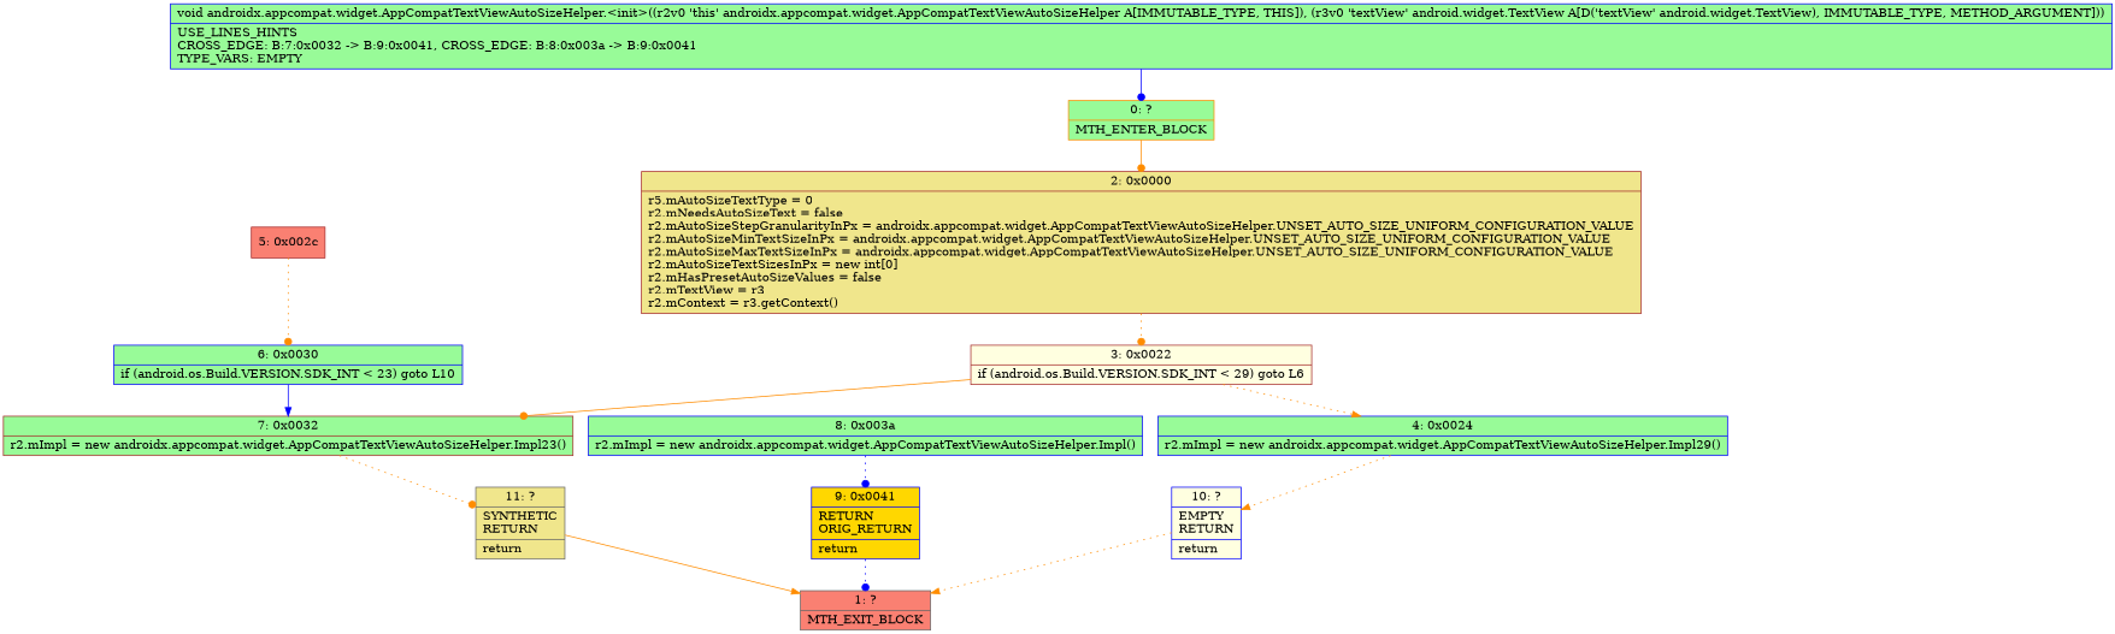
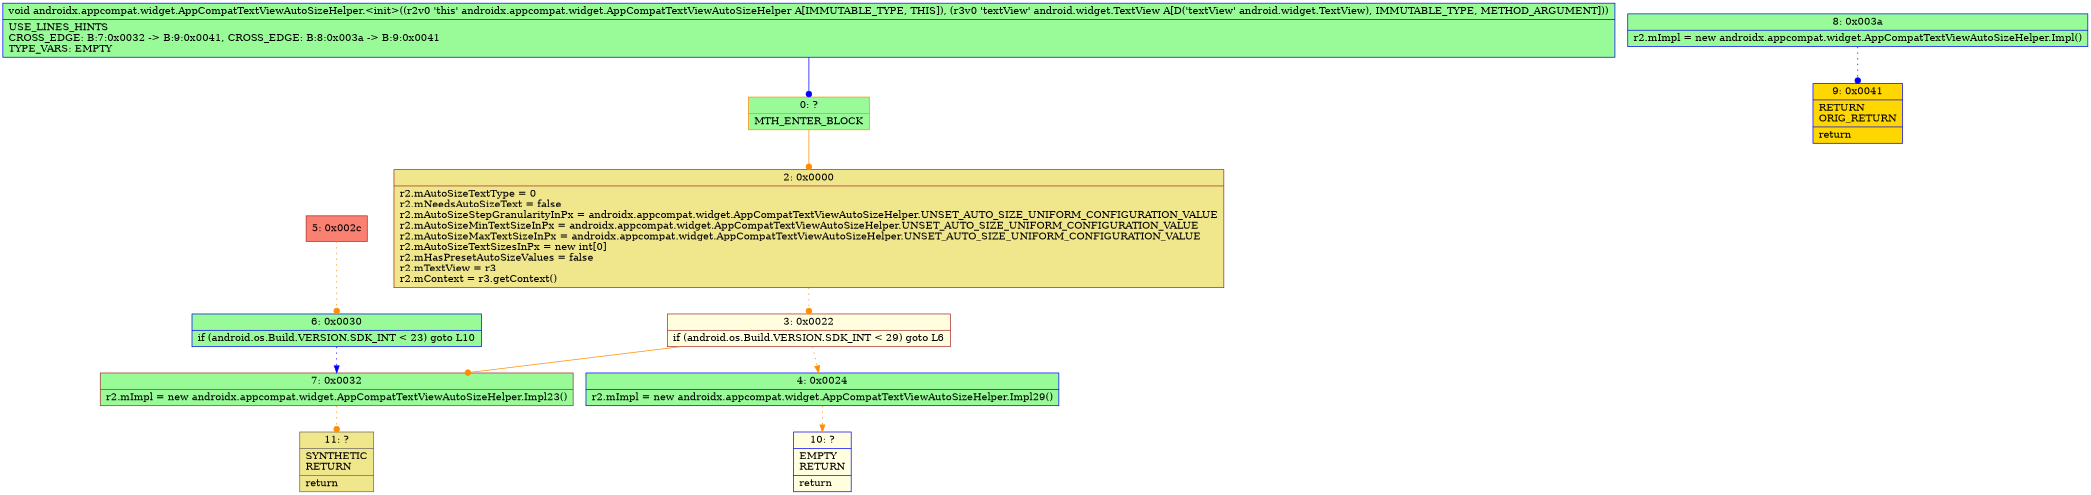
  digraph {
    node [color=blue fillcolor=palegreen shape=record style=filled]
    edge [arrowhead=dot color=darkorange style=dotted]
    n1 [color=darkorange label="{0\:\ ?|MTH_ENTER_BLOCK\l}"]
-   n2 [color=brown fillcolor=khaki label="{2\:\ 0x0000|r5.mAutoSizeTextType = 0\lr2.mNeedsAutoSizeText = false\lr2.mAutoSizeStepGranularityInPx = androidx.appcompat.widget.AppCompatTextViewAutoSizeHelper.UNSET_AUTO_SIZE_UNIFORM_CONFIGURATION_VALUE\lr2.mAutoSizeMinTextSizeInPx = androidx.appcompat.widget.AppCompatTextViewAutoSizeHelper.UNSET_AUTO_SIZE_UNIFORM_CONFIGURATION_VALUE\lr2.mAutoSizeMaxTextSizeInPx = androidx.appcompat.widget.AppCompatTextViewAutoSizeHelper.UNSET_AUTO_SIZE_UNIFORM_CONFIGURATION_VALUE\lr2.mAutoSizeTextSizesInPx = new int[0]\lr2.mHasPresetAutoSizeValues = false\lr2.mTextView = r3\lr2.mContext = r3.getContext()\l}"]
+   n2 [color=brown fillcolor=khaki label="{2\:\ 0x0000|r2.mAutoSizeTextType = 0\lr2.mNeedsAutoSizeText = false\lr2.mAutoSizeStepGranularityInPx = androidx.appcompat.widget.AppCompatTextViewAutoSizeHelper.UNSET_AUTO_SIZE_UNIFORM_CONFIGURATION_VALUE\lr2.mAutoSizeMinTextSizeInPx = androidx.appcompat.widget.AppCompatTextViewAutoSizeHelper.UNSET_AUTO_SIZE_UNIFORM_CONFIGURATION_VALUE\lr2.mAutoSizeMaxTextSizeInPx = androidx.appcompat.widget.AppCompatTextViewAutoSizeHelper.UNSET_AUTO_SIZE_UNIFORM_CONFIGURATION_VALUE\lr2.mAutoSizeTextSizesInPx = new int[0]\lr2.mHasPresetAutoSizeValues = false\lr2.mTextView = r3\lr2.mContext = r3.getContext()\l}"]
    n3 [color=brown fillcolor=lightyellow label="{3\:\ 0x0022|if (android.os.Build.VERSION.SDK_INT \< 29) goto L6\l}"]
    n4 [label="{4\:\ 0x0024|r2.mImpl = new androidx.appcompat.widget.AppCompatTextViewAutoSizeHelper.Impl29()\l}"]
    n5 [color=brown label="{7\:\ 0x0032|r2.mImpl = new androidx.appcompat.widget.AppCompatTextViewAutoSizeHelper.Impl23()\l}"]
    n6 [fillcolor=lightyellow label="{10\:\ ?|EMPTY\lRETURN\l|return\l}"]
    n7 [color=brown fillcolor=salmon label="{5\:\ 0x002c}"]
    n8 [label="{6\:\ 0x0030|if (android.os.Build.VERSION.SDK_INT \< 23) goto L10\l}"]
-   n9 [color=gray40 fillcolor=salmon label="{1\:\ ?|MTH_EXIT_BLOCK\l}"]
    n10 [color=gray40 fillcolor=khaki label="{11\:\ ?|SYNTHETIC\lRETURN\l|return\l}"]
    n11 [label="{8\:\ 0x003a|r2.mImpl = new androidx.appcompat.widget.AppCompatTextViewAutoSizeHelper.Impl()\l}"]
    n12 [fillcolor=gold label="{9\:\ 0x0041|RETURN\lORIG_RETURN\l|return\l}"]
    n13 [label="{void androidx.appcompat.widget.AppCompatTextViewAutoSizeHelper.\<init\>((r2v0 'this' androidx.appcompat.widget.AppCompatTextViewAutoSizeHelper A[IMMUTABLE_TYPE, THIS]), (r3v0 'textView' android.widget.TextView A[D('textView' android.widget.TextView), IMMUTABLE_TYPE, METHOD_ARGUMENT]))  | USE_LINES_HINTS\lCROSS_EDGE: B:7:0x0032 \-\> B:9:0x0041, CROSS_EDGE: B:8:0x003a \-\> B:9:0x0041\lTYPE_VARS: EMPTY\l}"]
    n1 -> n2 [style=solid]
    n2 -> n3
    n3 -> n4 [arrowhead=normal]
    n3 -> n5 [style=solid]
    n4 -> n6 [arrowhead=normal]
    n5 -> n10
-   n6 -> n9 [arrowhead=normal]
    n7 -> n8
-   n8 -> n5 [arrowhead=normal color=blue style=solid]
-   n10 -> n9 [arrowhead=normal style=solid]
+   n8 -> n5 [arrowhead=normal color=blue]
    n11 -> n12 [color=blue]
-   n12 -> n9 [color=blue]
    n13 -> n1 [color=blue style=solid]
  }
